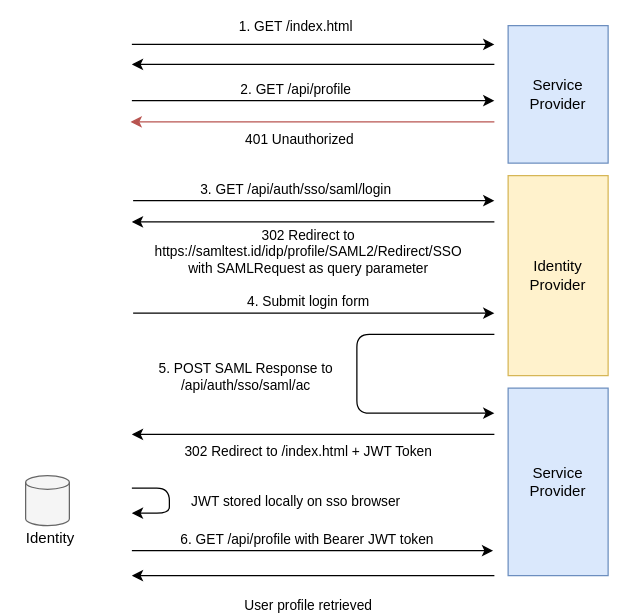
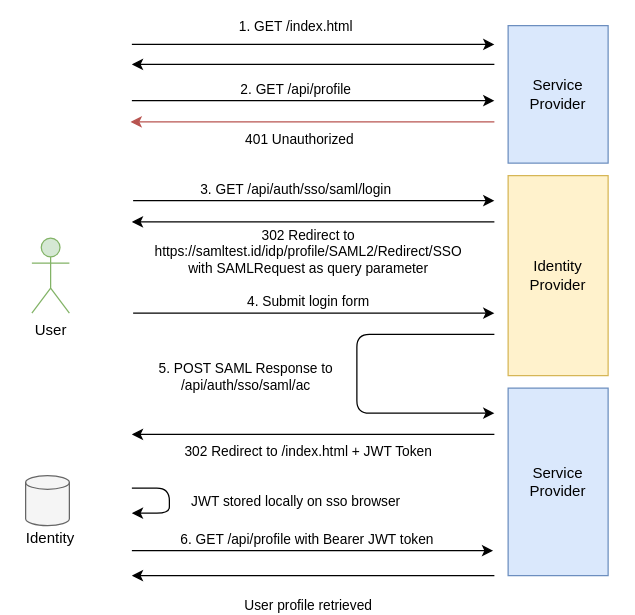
  <mxCell id="0" />
  <mxCell id="1" parent="0" />
+ <mxCell id="2" value="&lt;div&gt;User&lt;/div&gt;" style="shape=umlActor;verticalLabelPosition=bottom;verticalAlign=top;html=1;outlineConnect=0;fillColor=#d5e8d4;strokeColor=#82b366;" parent="1" vertex="1"><mxGeometry x="25" y="190" width="30" height="60" as="geometry" /></mxCell>
  <mxCell id="3" value="&lt;div&gt;Service&lt;/div&gt;&lt;div&gt;Provider&lt;br&gt;&lt;/div&gt;" style="rounded=0;whiteSpace=wrap;html=1;fillColor=#dae8fc;strokeColor=#6c8ebf;" parent="1" vertex="1"><mxGeometry x="406" y="20" width="80" height="110" as="geometry" /></mxCell>
  <mxCell id="4" value="&lt;div&gt;Identity&lt;/div&gt;&lt;div&gt;Provider&lt;br&gt;&lt;/div&gt;" style="rounded=0;whiteSpace=wrap;html=1;fillColor=#fff2cc;strokeColor=#d6b656;" parent="1" vertex="1"><mxGeometry x="406" y="140" width="80" height="160" as="geometry" /></mxCell>
  <mxCell id="5" value="" style="endArrow=classic;html=1;" parent="1" edge="1"><mxGeometry width="50" height="50" relative="1" as="geometry"><mxPoint x="105" y="35" as="sourcePoint" /><mxPoint x="395" y="35" as="targetPoint" /></mxGeometry></mxCell>
  <mxCell id="6" value="1. GET /index.html" style="edgeLabel;html=1;align=center;verticalAlign=middle;resizable=0;points=[];" parent="5" vertex="1" connectable="0"><mxGeometry x="-0.541" y="-6" relative="1" as="geometry"><mxPoint x="63" y="-21" as="offset" /></mxGeometry></mxCell>
  <mxCell id="7" value="" style="endArrow=classic;html=1;" parent="1" edge="1"><mxGeometry width="50" height="50" relative="1" as="geometry"><mxPoint x="395" y="51" as="sourcePoint" /><mxPoint x="105" y="51" as="targetPoint" /></mxGeometry></mxCell>
  <mxCell id="8" value="" style="endArrow=classic;html=1;" parent="1" edge="1"><mxGeometry width="50" height="50" relative="1" as="geometry"><mxPoint x="105" y="80" as="sourcePoint" /><mxPoint x="395" y="80" as="targetPoint" /></mxGeometry></mxCell>
  <mxCell id="9" value="2. GET /api/profile" style="edgeLabel;html=1;align=center;verticalAlign=middle;resizable=0;points=[];" parent="8" vertex="1" connectable="0"><mxGeometry x="-0.541" y="-6" relative="1" as="geometry"><mxPoint x="63" y="-16" as="offset" /></mxGeometry></mxCell>
  <mxCell id="10" value="" style="endArrow=classic;html=1;fillColor=#f8cecc;strokeColor=#b85450;" parent="1" edge="1"><mxGeometry width="50" height="50" relative="1" as="geometry"><mxPoint x="395" y="97" as="sourcePoint" /><mxPoint x="104" y="97" as="targetPoint" /></mxGeometry></mxCell>
  <mxCell id="11" value="401 Unauthorized" style="edgeLabel;html=1;align=center;verticalAlign=middle;resizable=0;points=[];" parent="10" vertex="1" connectable="0"><mxGeometry x="0.131" y="2" relative="1" as="geometry"><mxPoint x="8" y="11" as="offset" /></mxGeometry></mxCell>
  <mxCell id="12" value="" style="endArrow=classic;html=1;" parent="1" edge="1"><mxGeometry width="50" height="50" relative="1" as="geometry"><mxPoint x="106" y="160" as="sourcePoint" /><mxPoint x="395" y="160" as="targetPoint" /></mxGeometry></mxCell>
  <mxCell id="13" value="3. GET /api/auth/sso/saml/login" style="edgeLabel;html=1;align=center;verticalAlign=middle;resizable=0;points=[];" parent="12" vertex="1" connectable="0"><mxGeometry x="-0.541" y="-6" relative="1" as="geometry"><mxPoint x="63" y="-16" as="offset" /></mxGeometry></mxCell>
  <mxCell id="14" value="" style="endArrow=classic;html=1;fillColor=#f8cecc;" parent="1" edge="1"><mxGeometry width="50" height="50" relative="1" as="geometry"><mxPoint x="395" y="177" as="sourcePoint" /><mxPoint x="105" y="177" as="targetPoint" /></mxGeometry></mxCell>
  <mxCell id="15" value="&lt;div&gt;302 Redirect to &lt;br&gt;&lt;/div&gt;&lt;div&gt;https://samltest.id/idp/profile/SAML2/Redirect/SSO&lt;/div&gt;&lt;div&gt;with SAMLRequest as query parameter&lt;br&gt;&lt;/div&gt;" style="edgeLabel;html=1;align=center;verticalAlign=middle;resizable=0;points=[];" parent="14" vertex="1" connectable="0"><mxGeometry x="0.131" y="2" relative="1" as="geometry"><mxPoint x="14" y="21" as="offset" /></mxGeometry></mxCell>
  <mxCell id="16" value="" style="endArrow=classic;html=1;" parent="1" edge="1"><mxGeometry width="50" height="50" relative="1" as="geometry"><mxPoint x="106" y="250" as="sourcePoint" /><mxPoint x="395" y="250" as="targetPoint" /></mxGeometry></mxCell>
  <mxCell id="17" value="4. Submit login form " style="edgeLabel;html=1;align=center;verticalAlign=middle;resizable=0;points=[];" parent="16" vertex="1" connectable="0"><mxGeometry x="-0.541" y="-6" relative="1" as="geometry"><mxPoint x="73" y="-16" as="offset" /></mxGeometry></mxCell>
  <mxCell id="18" value="" style="endArrow=classic;html=1;fillColor=#f8cecc;" parent="1" edge="1"><mxGeometry width="50" height="50" relative="1" as="geometry"><mxPoint x="395" y="267" as="sourcePoint" /><mxPoint x="395" y="330" as="targetPoint" /><Array as="points"><mxPoint x="285" y="267" /><mxPoint x="285" y="330" /></Array></mxGeometry></mxCell>
  <mxCell id="19" value="&lt;div&gt;5. POST SAML Response to&lt;/div&gt;&lt;div&gt;/api/auth/sso/saml/ac&lt;br&gt;&lt;/div&gt;" style="edgeLabel;html=1;align=center;verticalAlign=middle;resizable=0;points=[];" parent="18" vertex="1" connectable="0"><mxGeometry x="0.131" y="2" relative="1" as="geometry"><mxPoint x="-92" y="-17" as="offset" /></mxGeometry></mxCell>
  <mxCell id="20" value="" style="endArrow=classic;html=1;fillColor=#f8cecc;" parent="1" edge="1"><mxGeometry width="50" height="50" relative="1" as="geometry"><mxPoint x="395" y="347" as="sourcePoint" /><mxPoint x="105" y="347" as="targetPoint" /></mxGeometry></mxCell>
  <mxCell id="21" value="302 Redirect to /index.html + JWT Token" style="edgeLabel;html=1;align=center;verticalAlign=middle;resizable=0;points=[];" parent="20" vertex="1" connectable="0"><mxGeometry x="0.131" y="2" relative="1" as="geometry"><mxPoint x="14" y="11" as="offset" /></mxGeometry></mxCell>
  <mxCell id="22" value="&lt;div&gt;Service&lt;/div&gt;&lt;div&gt;Provider&lt;br&gt;&lt;/div&gt;" style="rounded=0;whiteSpace=wrap;html=1;fillColor=#dae8fc;strokeColor=#6c8ebf;" parent="1" vertex="1"><mxGeometry x="406" y="310" width="80" height="150" as="geometry" /></mxCell>
  <mxCell id="23" value="" style="endArrow=classic;html=1;" parent="1" edge="1"><mxGeometry width="50" height="50" relative="1" as="geometry"><mxPoint x="105" y="440" as="sourcePoint" /><mxPoint x="394" y="440" as="targetPoint" /></mxGeometry></mxCell>
  <mxCell id="24" value="6. GET /api/profile with Bearer JWT token" style="edgeLabel;html=1;align=center;verticalAlign=middle;resizable=0;points=[];" parent="23" vertex="1" connectable="0"><mxGeometry x="-0.541" y="-6" relative="1" as="geometry"><mxPoint x="73" y="-16" as="offset" /></mxGeometry></mxCell>
  <mxCell id="25" value="" style="endArrow=classic;html=1;fillColor=#f8cecc;" parent="1" edge="1"><mxGeometry width="50" height="50" relative="1" as="geometry"><mxPoint x="395" y="460" as="sourcePoint" /><mxPoint x="105" y="460" as="targetPoint" /></mxGeometry></mxCell>
  <mxCell id="26" value="User profile retrieved" style="edgeLabel;html=1;align=center;verticalAlign=middle;resizable=0;points=[];" parent="25" vertex="1" connectable="0"><mxGeometry x="0.131" y="2" relative="1" as="geometry"><mxPoint x="14" y="21" as="offset" /></mxGeometry></mxCell>
  <mxCell id="27" value="" style="shape=cylinder3;whiteSpace=wrap;html=1;boundedLbl=1;backgroundOutline=1;size=5.448;fillColor=#f5f5f5;strokeColor=#666666;fontColor=#333333;" parent="1" vertex="1"><mxGeometry x="20" y="380" width="35" height="40" as="geometry" /></mxCell>
  <mxCell id="28" value="Identity" style="text;html=1;strokeColor=none;fillColor=none;align=center;verticalAlign=middle;whiteSpace=wrap;rounded=0;" parent="1" vertex="1"><mxGeometry x="20" y="420" width="40" height="20" as="geometry" /></mxCell>
  <mxCell id="29" value="" style="endArrow=classic;html=1;strokeColor=#000000;" parent="1" edge="1"><mxGeometry width="50" height="50" relative="1" as="geometry"><mxPoint x="105" y="390" as="sourcePoint" /><mxPoint x="105" y="410" as="targetPoint" /><Array as="points"><mxPoint x="135" y="390" /><mxPoint x="135" y="410" /></Array></mxGeometry></mxCell>
  <mxCell id="30" value="JWT stored locally on sso browser" style="edgeLabel;html=1;align=center;verticalAlign=middle;resizable=0;points=[];" parent="1" vertex="1" connectable="0"><mxGeometry x="235.002" y="400" as="geometry" /></mxCell>
